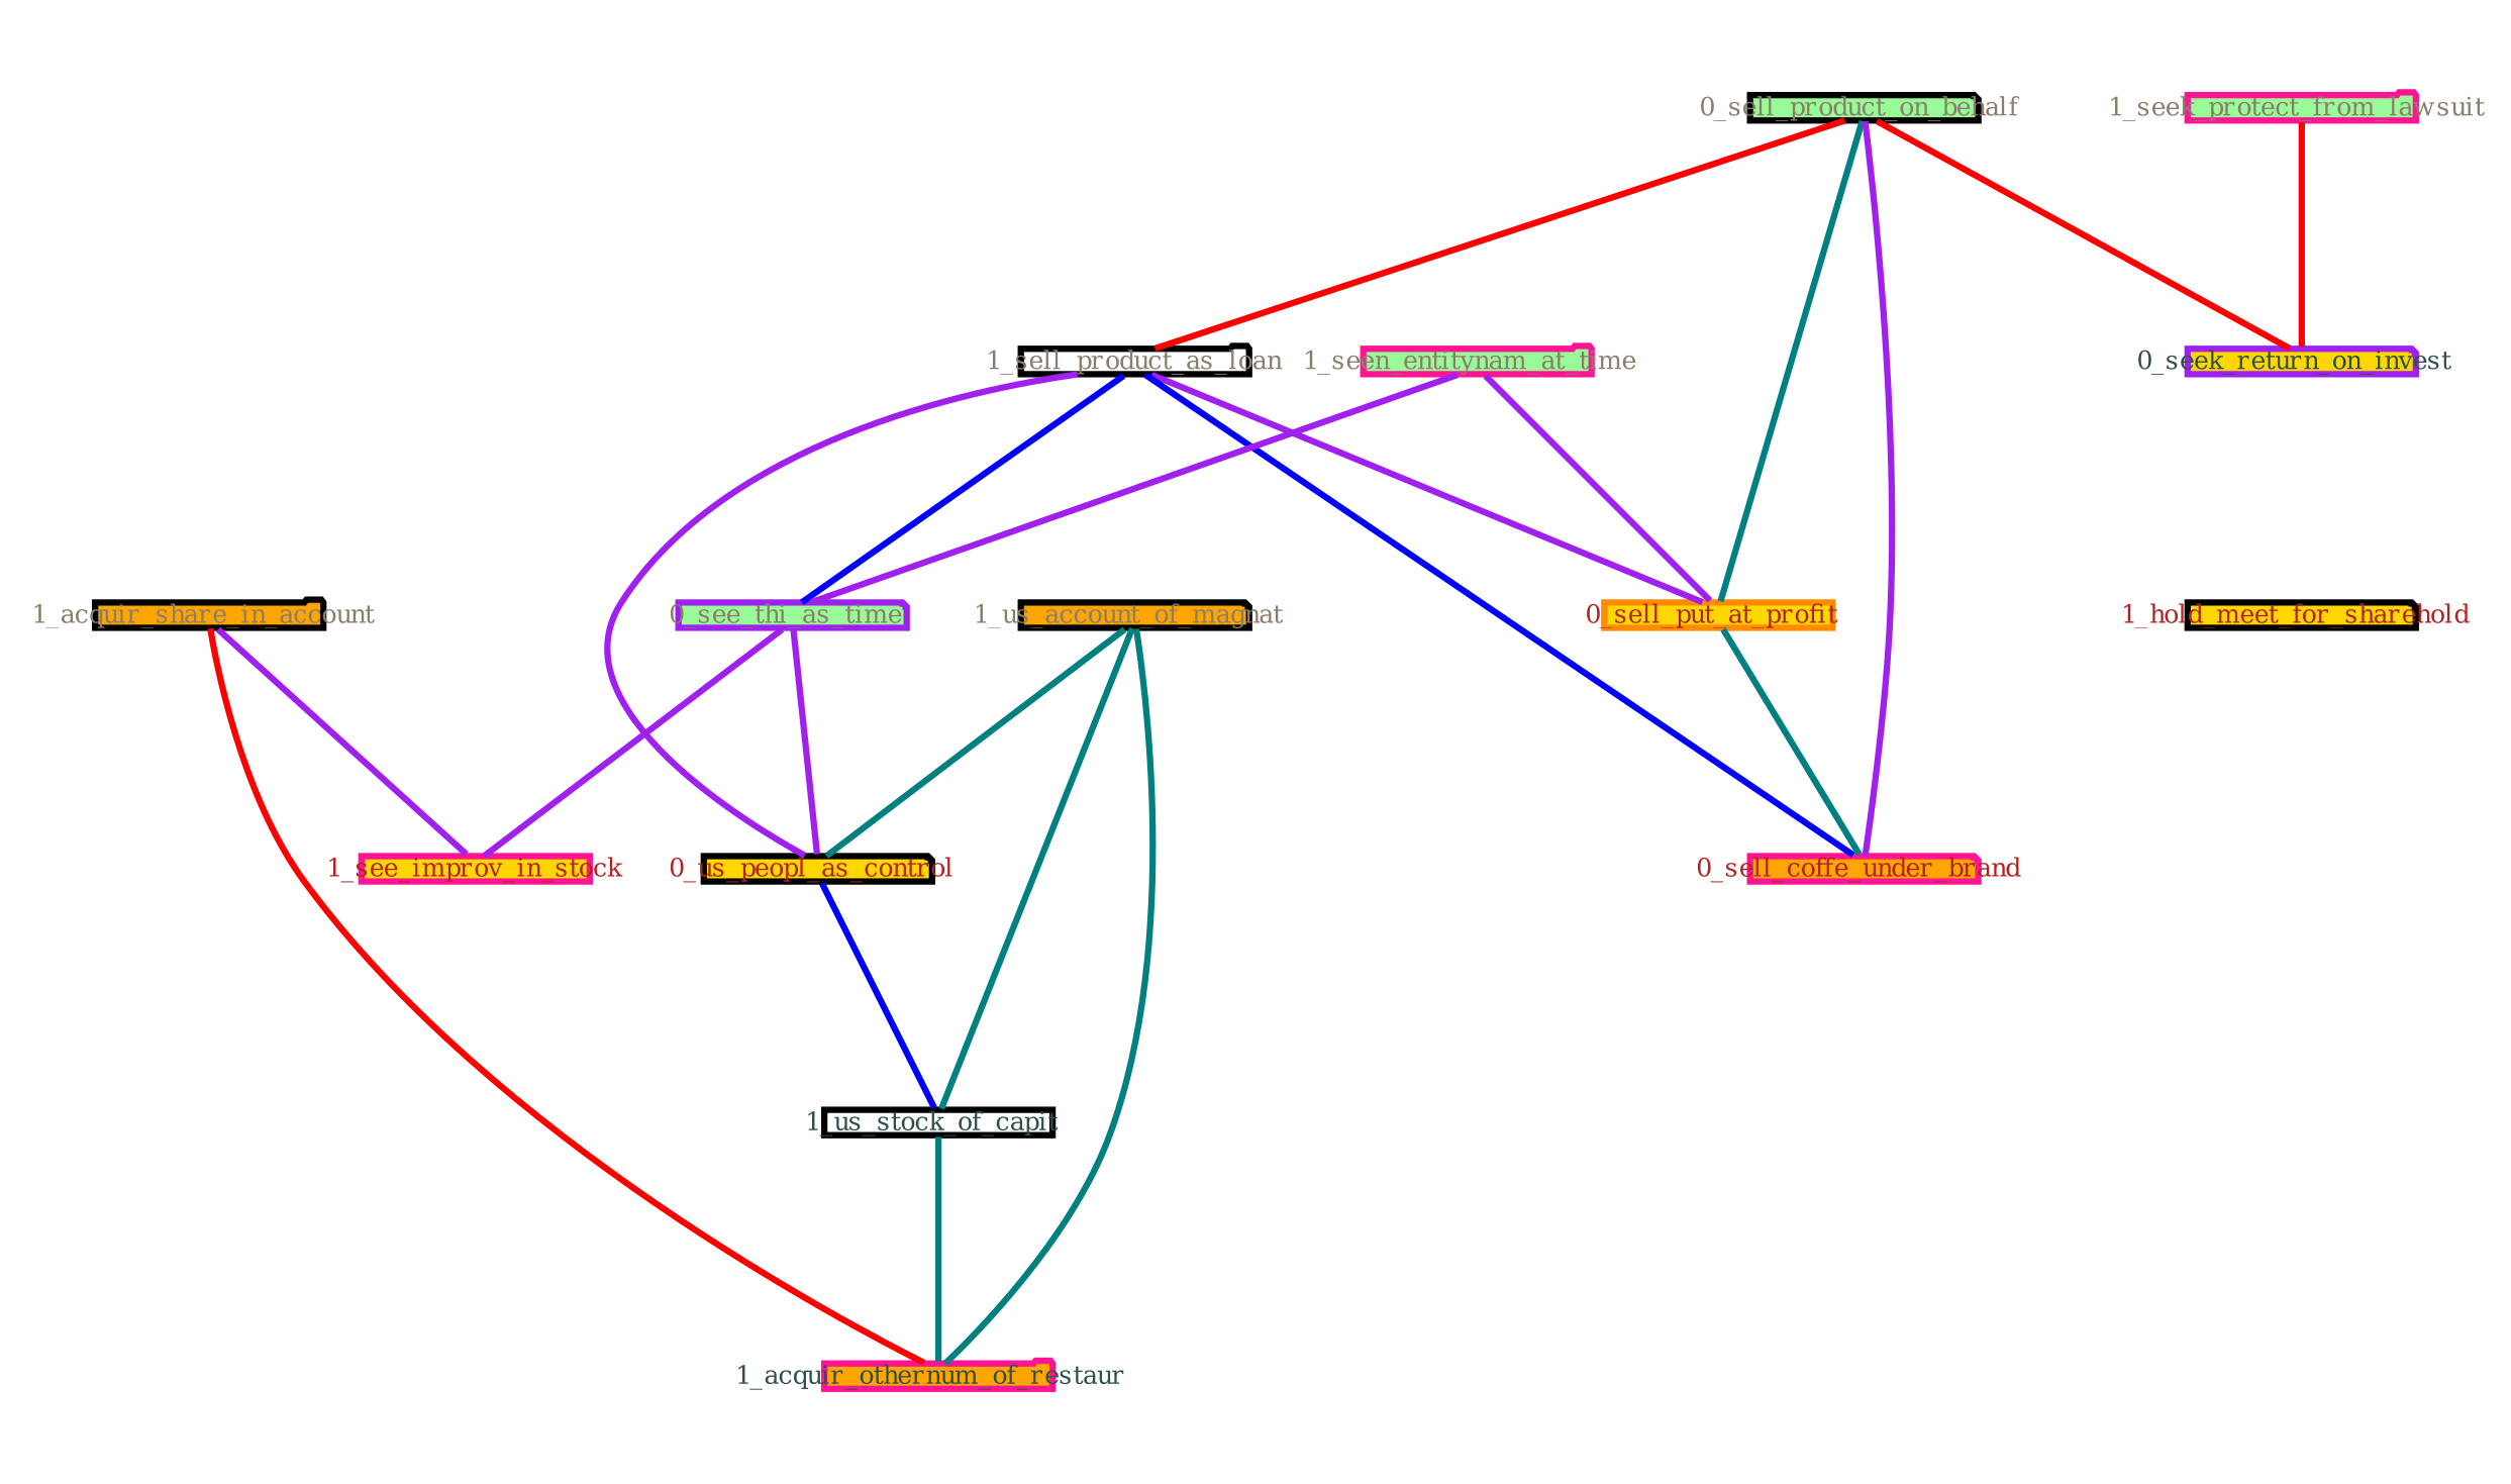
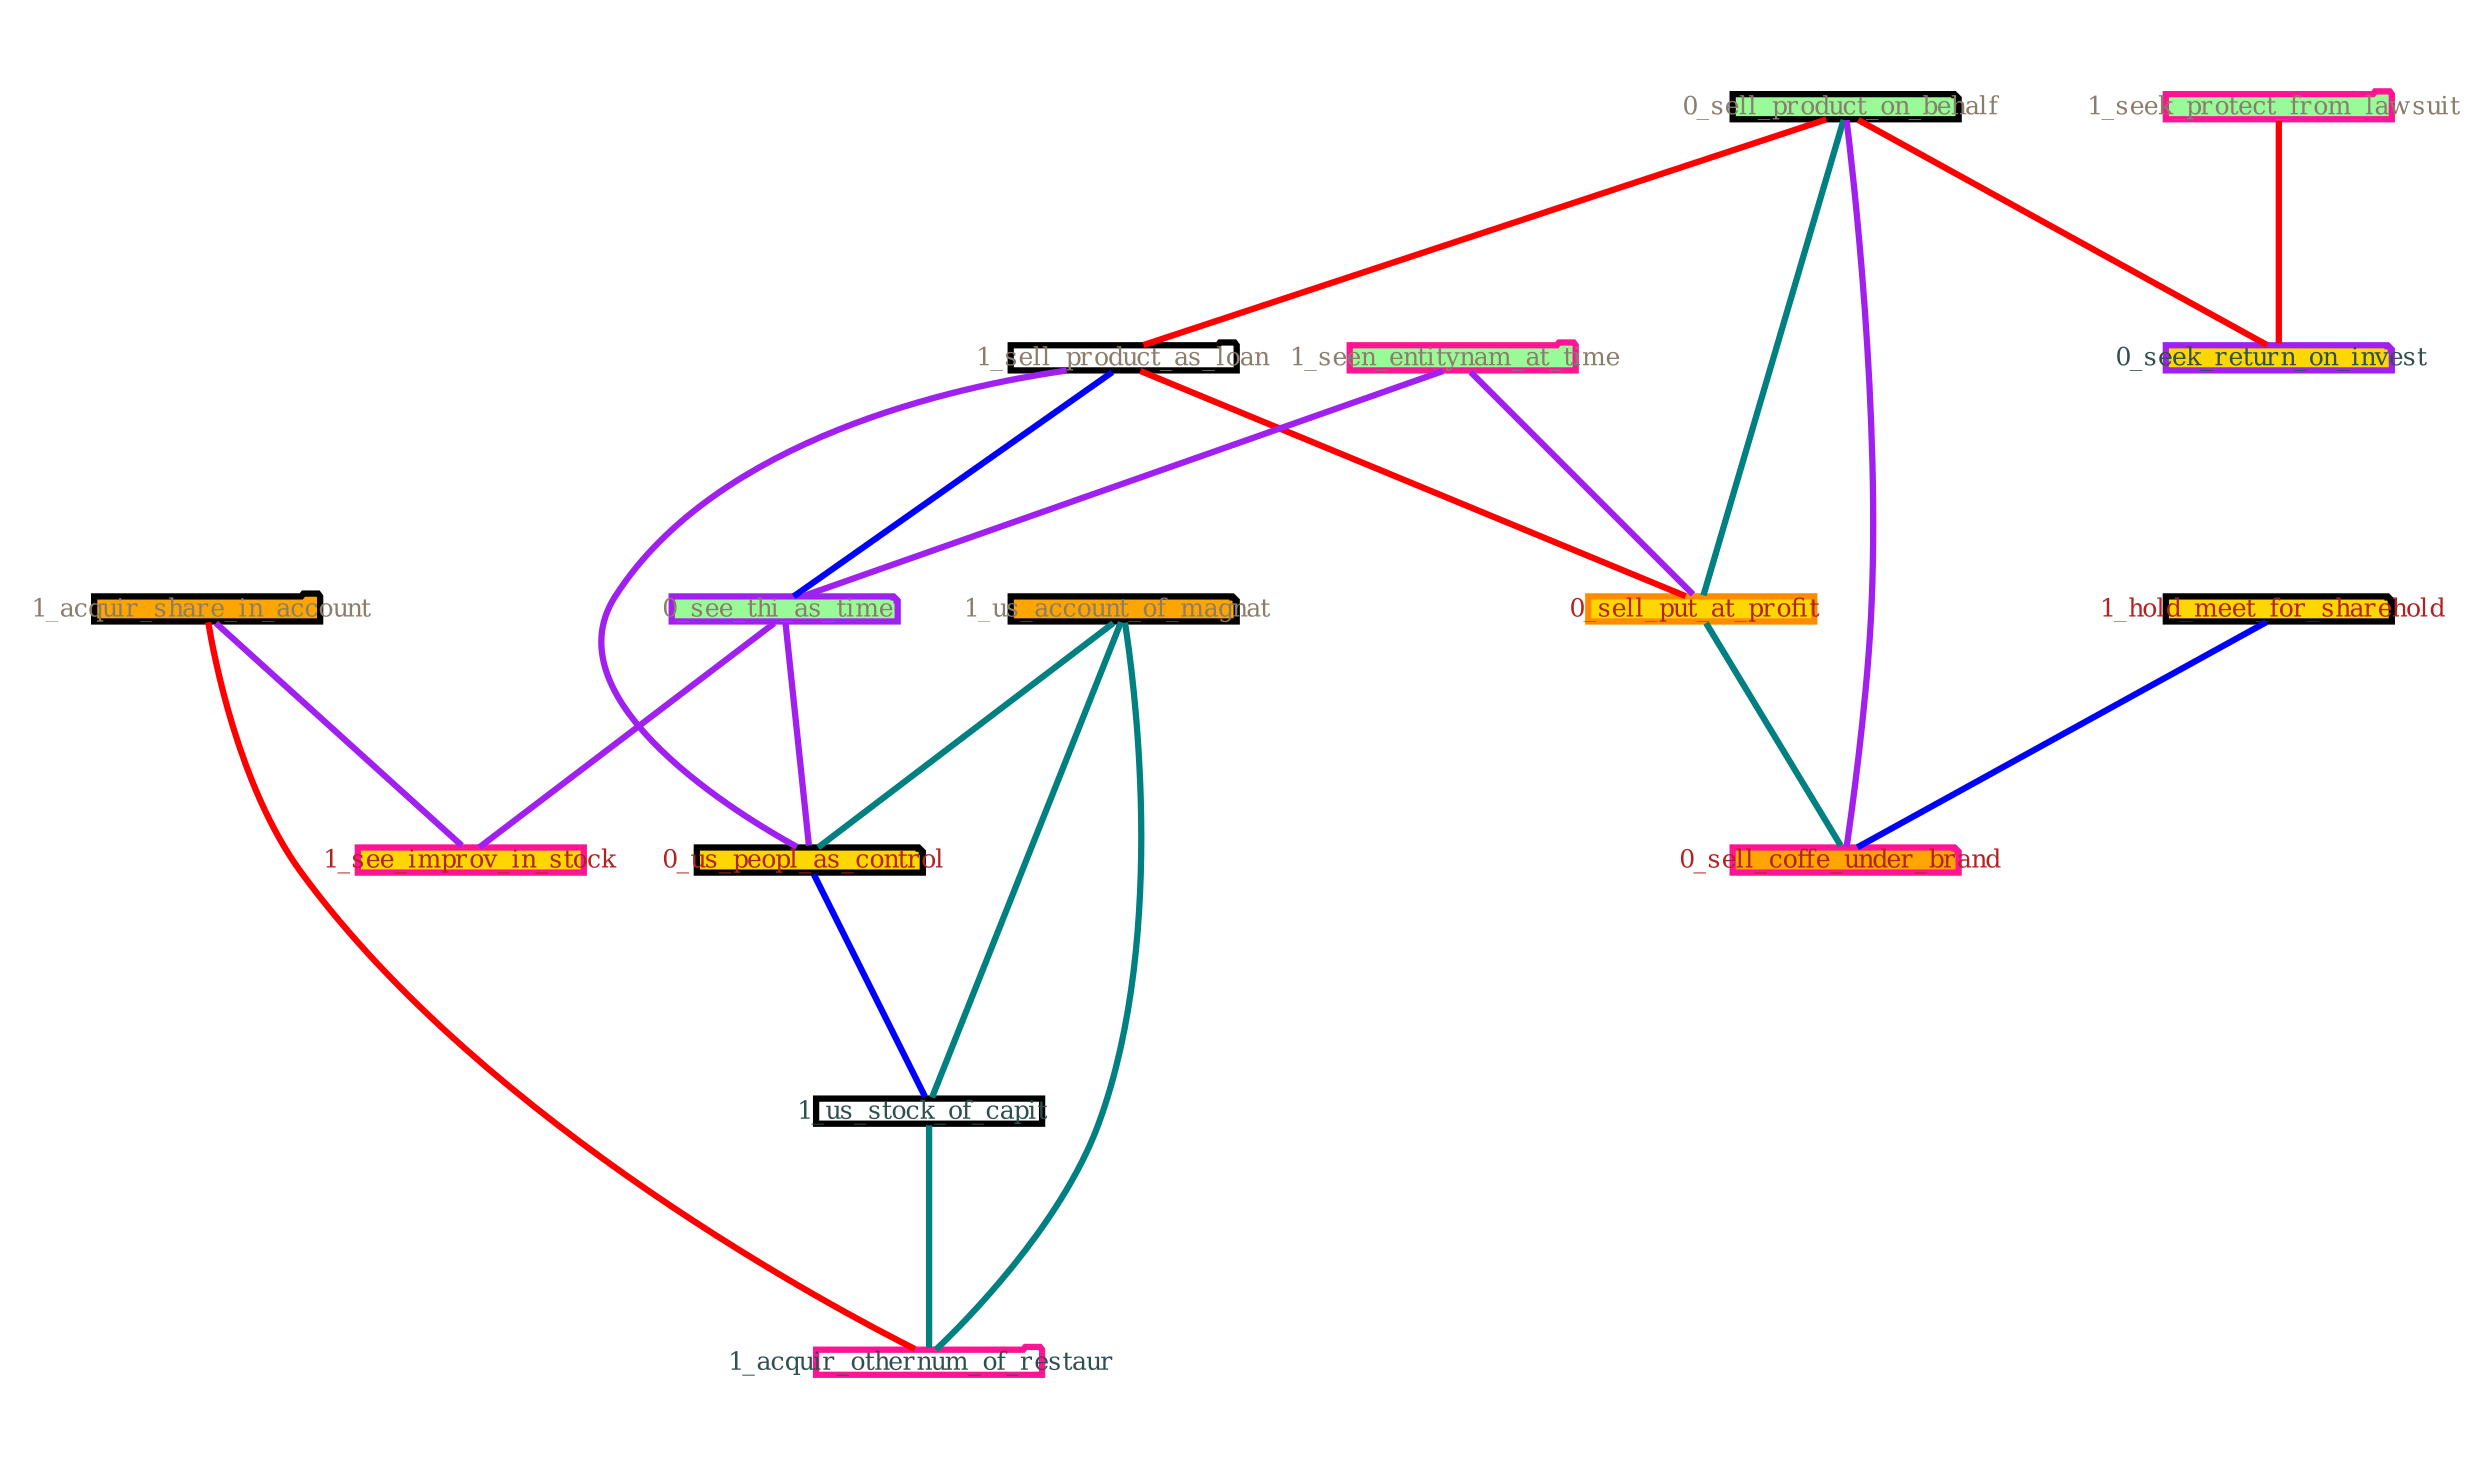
  graph {
    node [color=black fillcolor=gold fixedsize=true fontcolor="#8b7d6b" fontsize=4 shape=note style=filled]
    edge [color=purple w=1]
    "0_sell_product_on_behalf " [fillcolor=palegreen height=.06 width=.5]
    "1_acquir_share_in_account " [fillcolor=orange height=.06 shape=folder width=.5]
    n3 [fillcolor=white height=.06 label="1_sell_product_as_loan" shape=folder width=.5]
    "1_seen_entitynam_at_time " [color=deeppink fillcolor=palegreen height=.06 shape=folder width=.5]
    "0_see_thi_as_time " [color=purple fillcolor=palegreen height=.06 width=.5]
    "1_seek_protect_from_lawsuit " [color=deeppink fillcolor=palegreen height=.06 shape=folder width=.5]
    "1_us_account_of_magnat " [fillcolor=orange height=.06 width=.5]
    "0_us_peopl_as_control " [fontcolor="#b22222" height=.06 width=.5]
    "0_sell_put_at_profit " [color=darkorange fontcolor="#b22222" height=.06 shape=box width=.5]
    n10 [color=deeppink fontcolor="#b22222" height=.06 label="1_see_improv_in_stock" shape=box width=.5]
    "0_sell_coffe_under_brand " [color=deeppink fillcolor=orange fontcolor="#b22222" height=.06 width=.5]
    "1_hold_meet_for_sharehold " [fontcolor="#b22222" height=.06 width=.5]
    "0_seek_return_on_invest " [color=purple fontcolor="#2f4f4f" height=.06 width=.5]
-   "1_acquir_othernum_of_restaur " [color=deeppink fillcolor=orange fontcolor="#2f4f4f" height=.06 shape=folder width=.5]
+   "1_acquir_othernum_of_restaur " [color=deeppink fillcolor=white fontcolor="#2f4f4f" height=.06 shape=folder width=.5]
    "1_us_stock_of_capit " [fillcolor=white fontcolor="#2f4f4f" height=.06 shape=box width=.5]
    subgraph sub_1 {
      "0_sell_product_on_behalf "
      "1_acquir_share_in_account "
      n3
      "1_seen_entitynam_at_time "
      "0_see_thi_as_time "
      "1_seek_protect_from_lawsuit "
      "1_us_account_of_magnat "
    }
    subgraph sub_2 {
      "0_us_peopl_as_control "
      "0_sell_put_at_profit "
      n10
      "0_sell_coffe_under_brand "
      "1_hold_meet_for_sharehold "
    }
    "0_sell_product_on_behalf " -- n3 [color=red]
    "0_sell_product_on_behalf " -- "0_sell_put_at_profit " [color=teal]
    "0_sell_product_on_behalf " -- "0_sell_coffe_under_brand "
    "0_sell_product_on_behalf " -- "0_seek_return_on_invest " [color=red]
    "1_acquir_share_in_account " -- n10
    "1_acquir_share_in_account " -- "1_acquir_othernum_of_restaur " [color=red]
    n3 -- "0_see_thi_as_time " [color=blue]
    n3 -- "0_us_peopl_as_control "
-   n3 -- "0_sell_put_at_profit "
-   n3 -- "0_sell_coffe_under_brand " [color=blue]
+   n3 -- "0_sell_put_at_profit " [color=red]
+   "1_hold_meet_for_sharehold " -- "0_sell_coffe_under_brand " [color=blue]
    "1_seen_entitynam_at_time " -- "0_see_thi_as_time "
    "1_seen_entitynam_at_time " -- "0_sell_put_at_profit "
    "0_see_thi_as_time " -- "0_us_peopl_as_control "
    "0_see_thi_as_time " -- n10
    "1_seek_protect_from_lawsuit " -- "0_seek_return_on_invest " [color=red]
    "1_us_account_of_magnat " -- "0_us_peopl_as_control " [color=teal]
    "1_us_account_of_magnat " -- "1_acquir_othernum_of_restaur " [color=teal]
    "1_us_account_of_magnat " -- "1_us_stock_of_capit " [color=teal w=2]
    "0_us_peopl_as_control " -- "1_us_stock_of_capit " [color=blue]
    "0_sell_put_at_profit " -- "0_sell_coffe_under_brand " [color=teal]
    "1_us_stock_of_capit " -- "1_acquir_othernum_of_restaur " [color=teal]
  }
